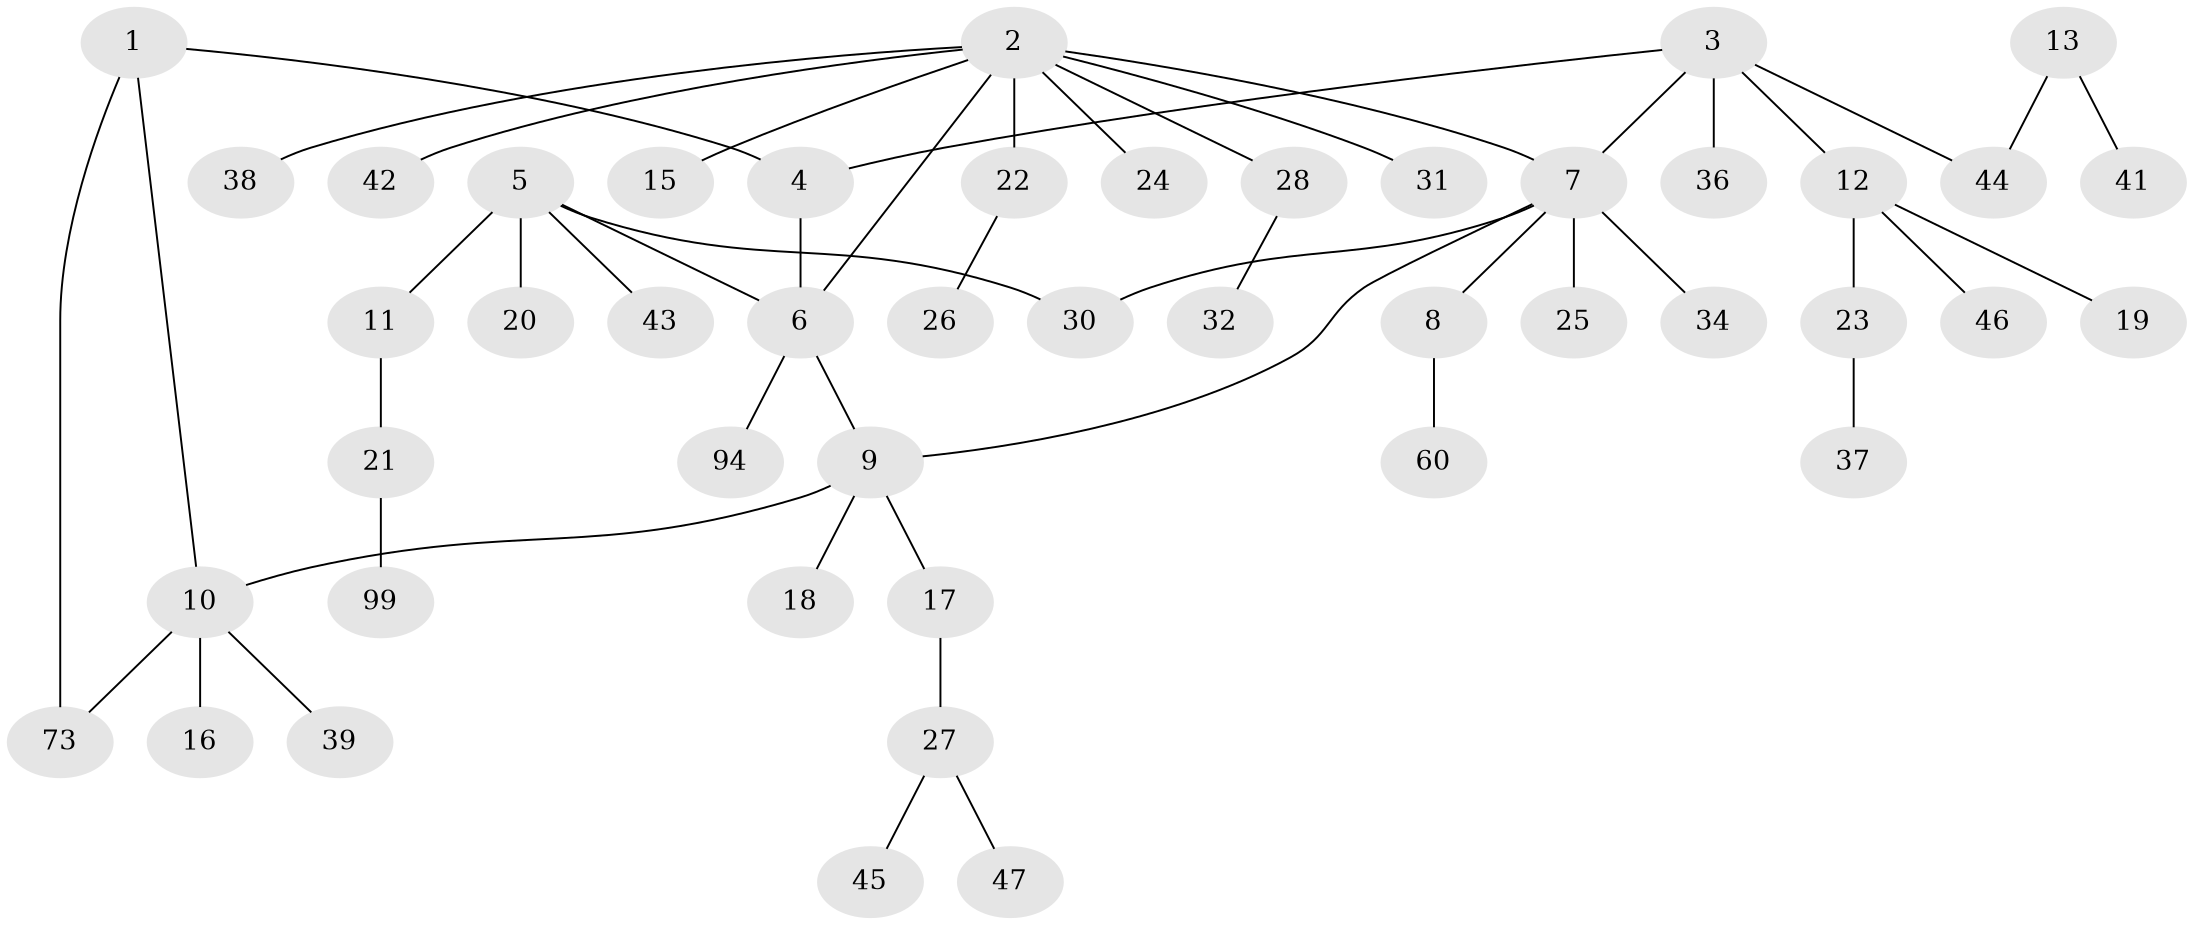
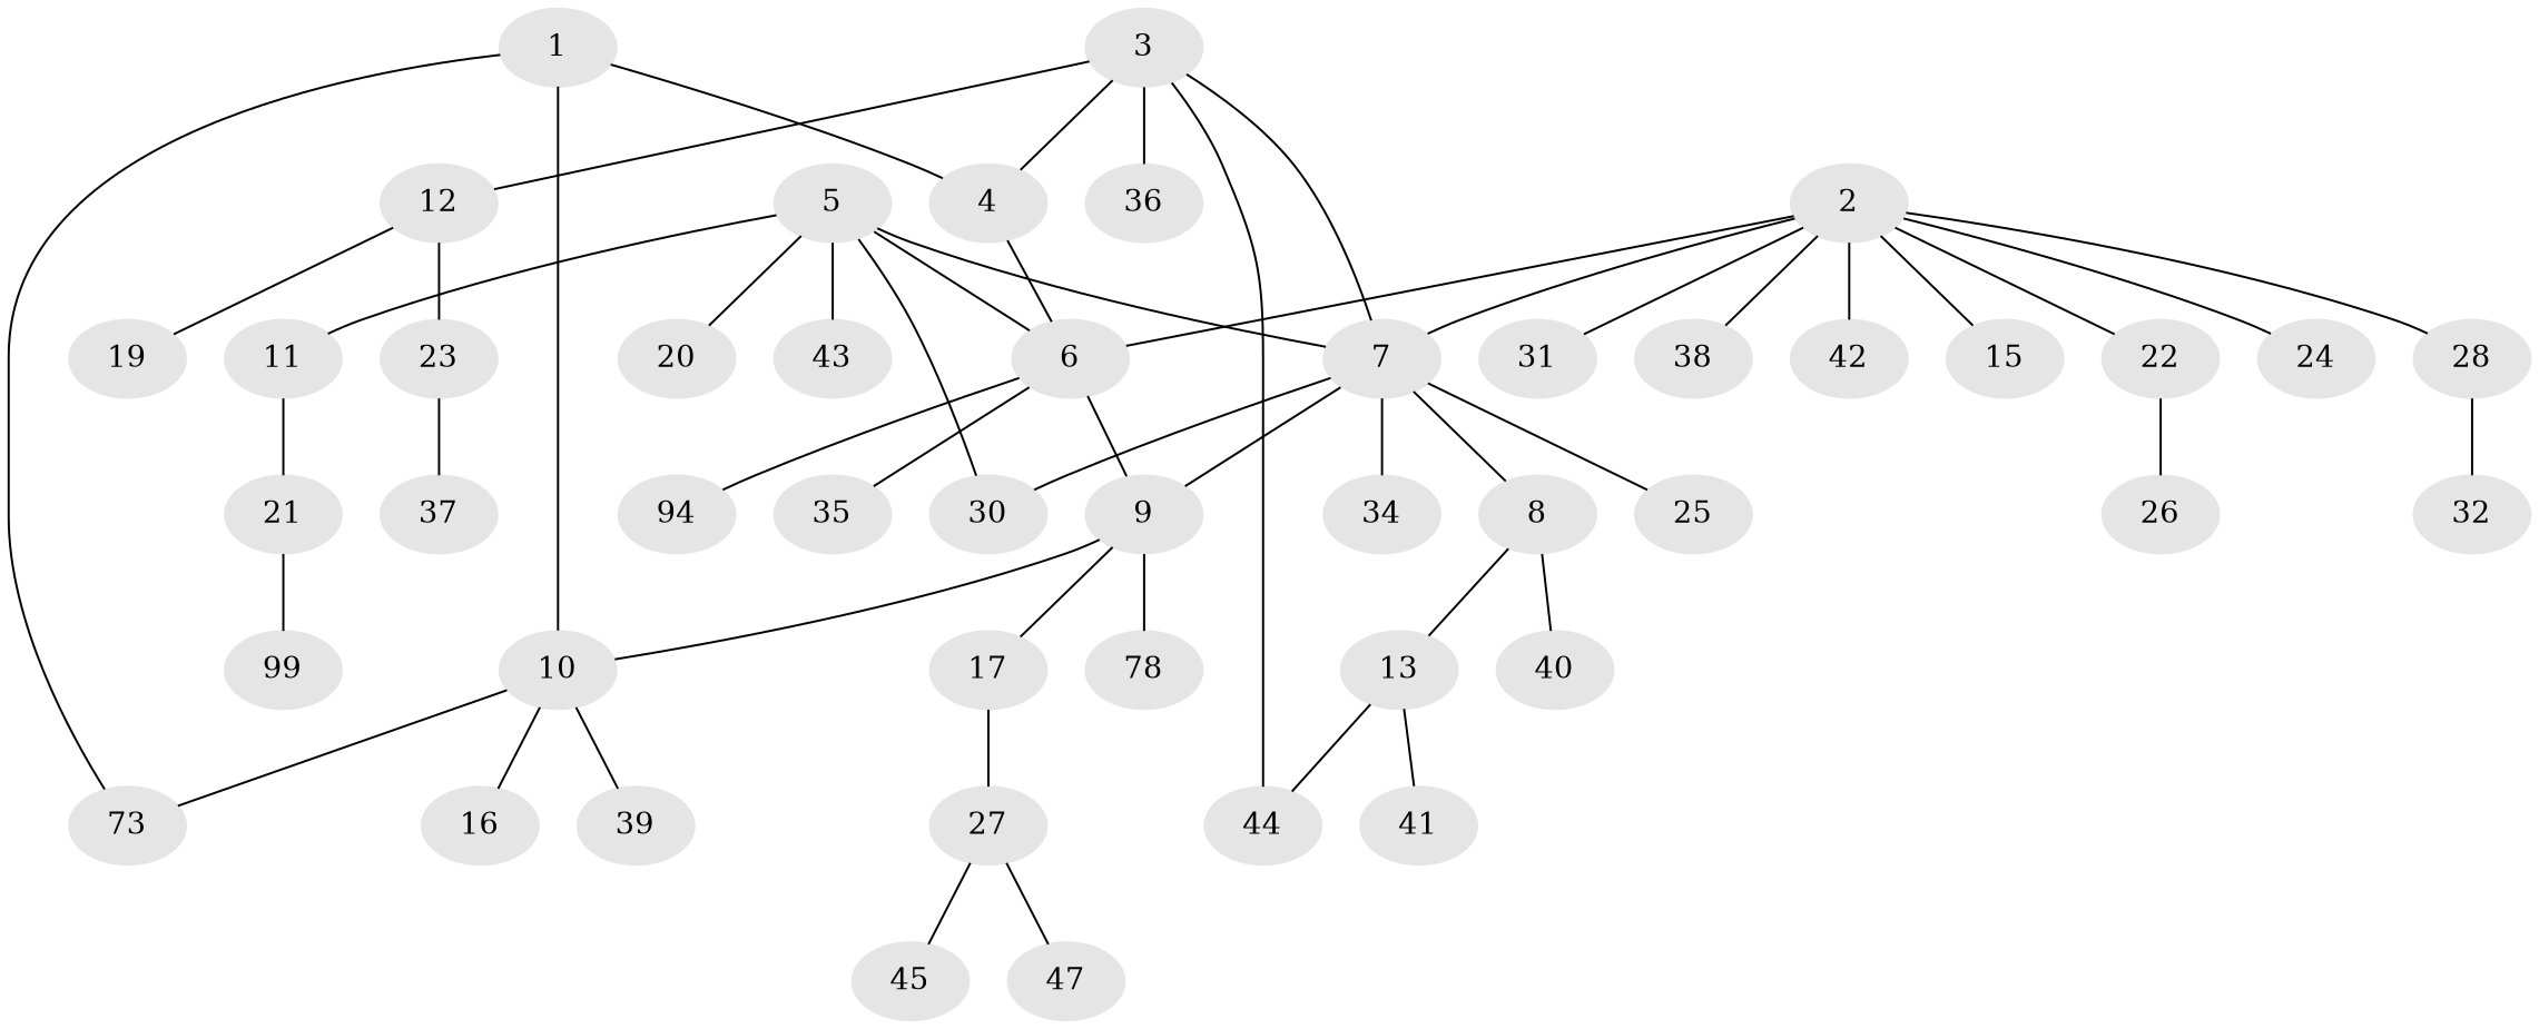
  graph {
    node [color=gray90 style=filled]
    1
    4
    10
    n4 [label=73]
    2
    6
    7
    15
    22
    24
    28
    31
    38
    42
    16
    39
    9
    n18 [label=94]
+   35
    30
    8
    25
    34
    26
    32
    3
    12
    36
    44
    17
-   18
+   18 [label=78]
    19
    23
-   46
    5
    11
    20
    43
    21
    13
-   40 [label=60]
+   40
    41
    27
    n44 [label=99]
    37
    45
    47
    1 -- 4
    1 -- 10
    1 -- n4
    4 -- 6
    10 -- n4
    10 -- 16
    10 -- 39
    2 -- 6
    2 -- 7
    2 -- 15
    2 -- 22
    2 -- 24
    2 -- 28
    2 -- 31
    2 -- 38
    2 -- 42
    6 -- 9
    6 -- n18
+   6 -- 35
    7 -- 9
    7 -- 30
    7 -- 8
    7 -- 25
    7 -- 34
    22 -- 26
    28 -- 32
    9 -- 10
    9 -- 17
    9 -- 18
+   8 -- 13
    8 -- 40
    3 -- 4
    3 -- 7
    3 -- 12
    3 -- 36
    3 -- 44
    12 -- 19
    12 -- 23
-   12 -- 46
    17 -- 27
    23 -- 37
    5 -- 6
+   5 -- 7
    5 -- 30
    5 -- 11
    5 -- 20
    5 -- 43
    11 -- 21
    21 -- n44
    13 -- 44
    13 -- 41
    27 -- 45
    27 -- 47
  }
